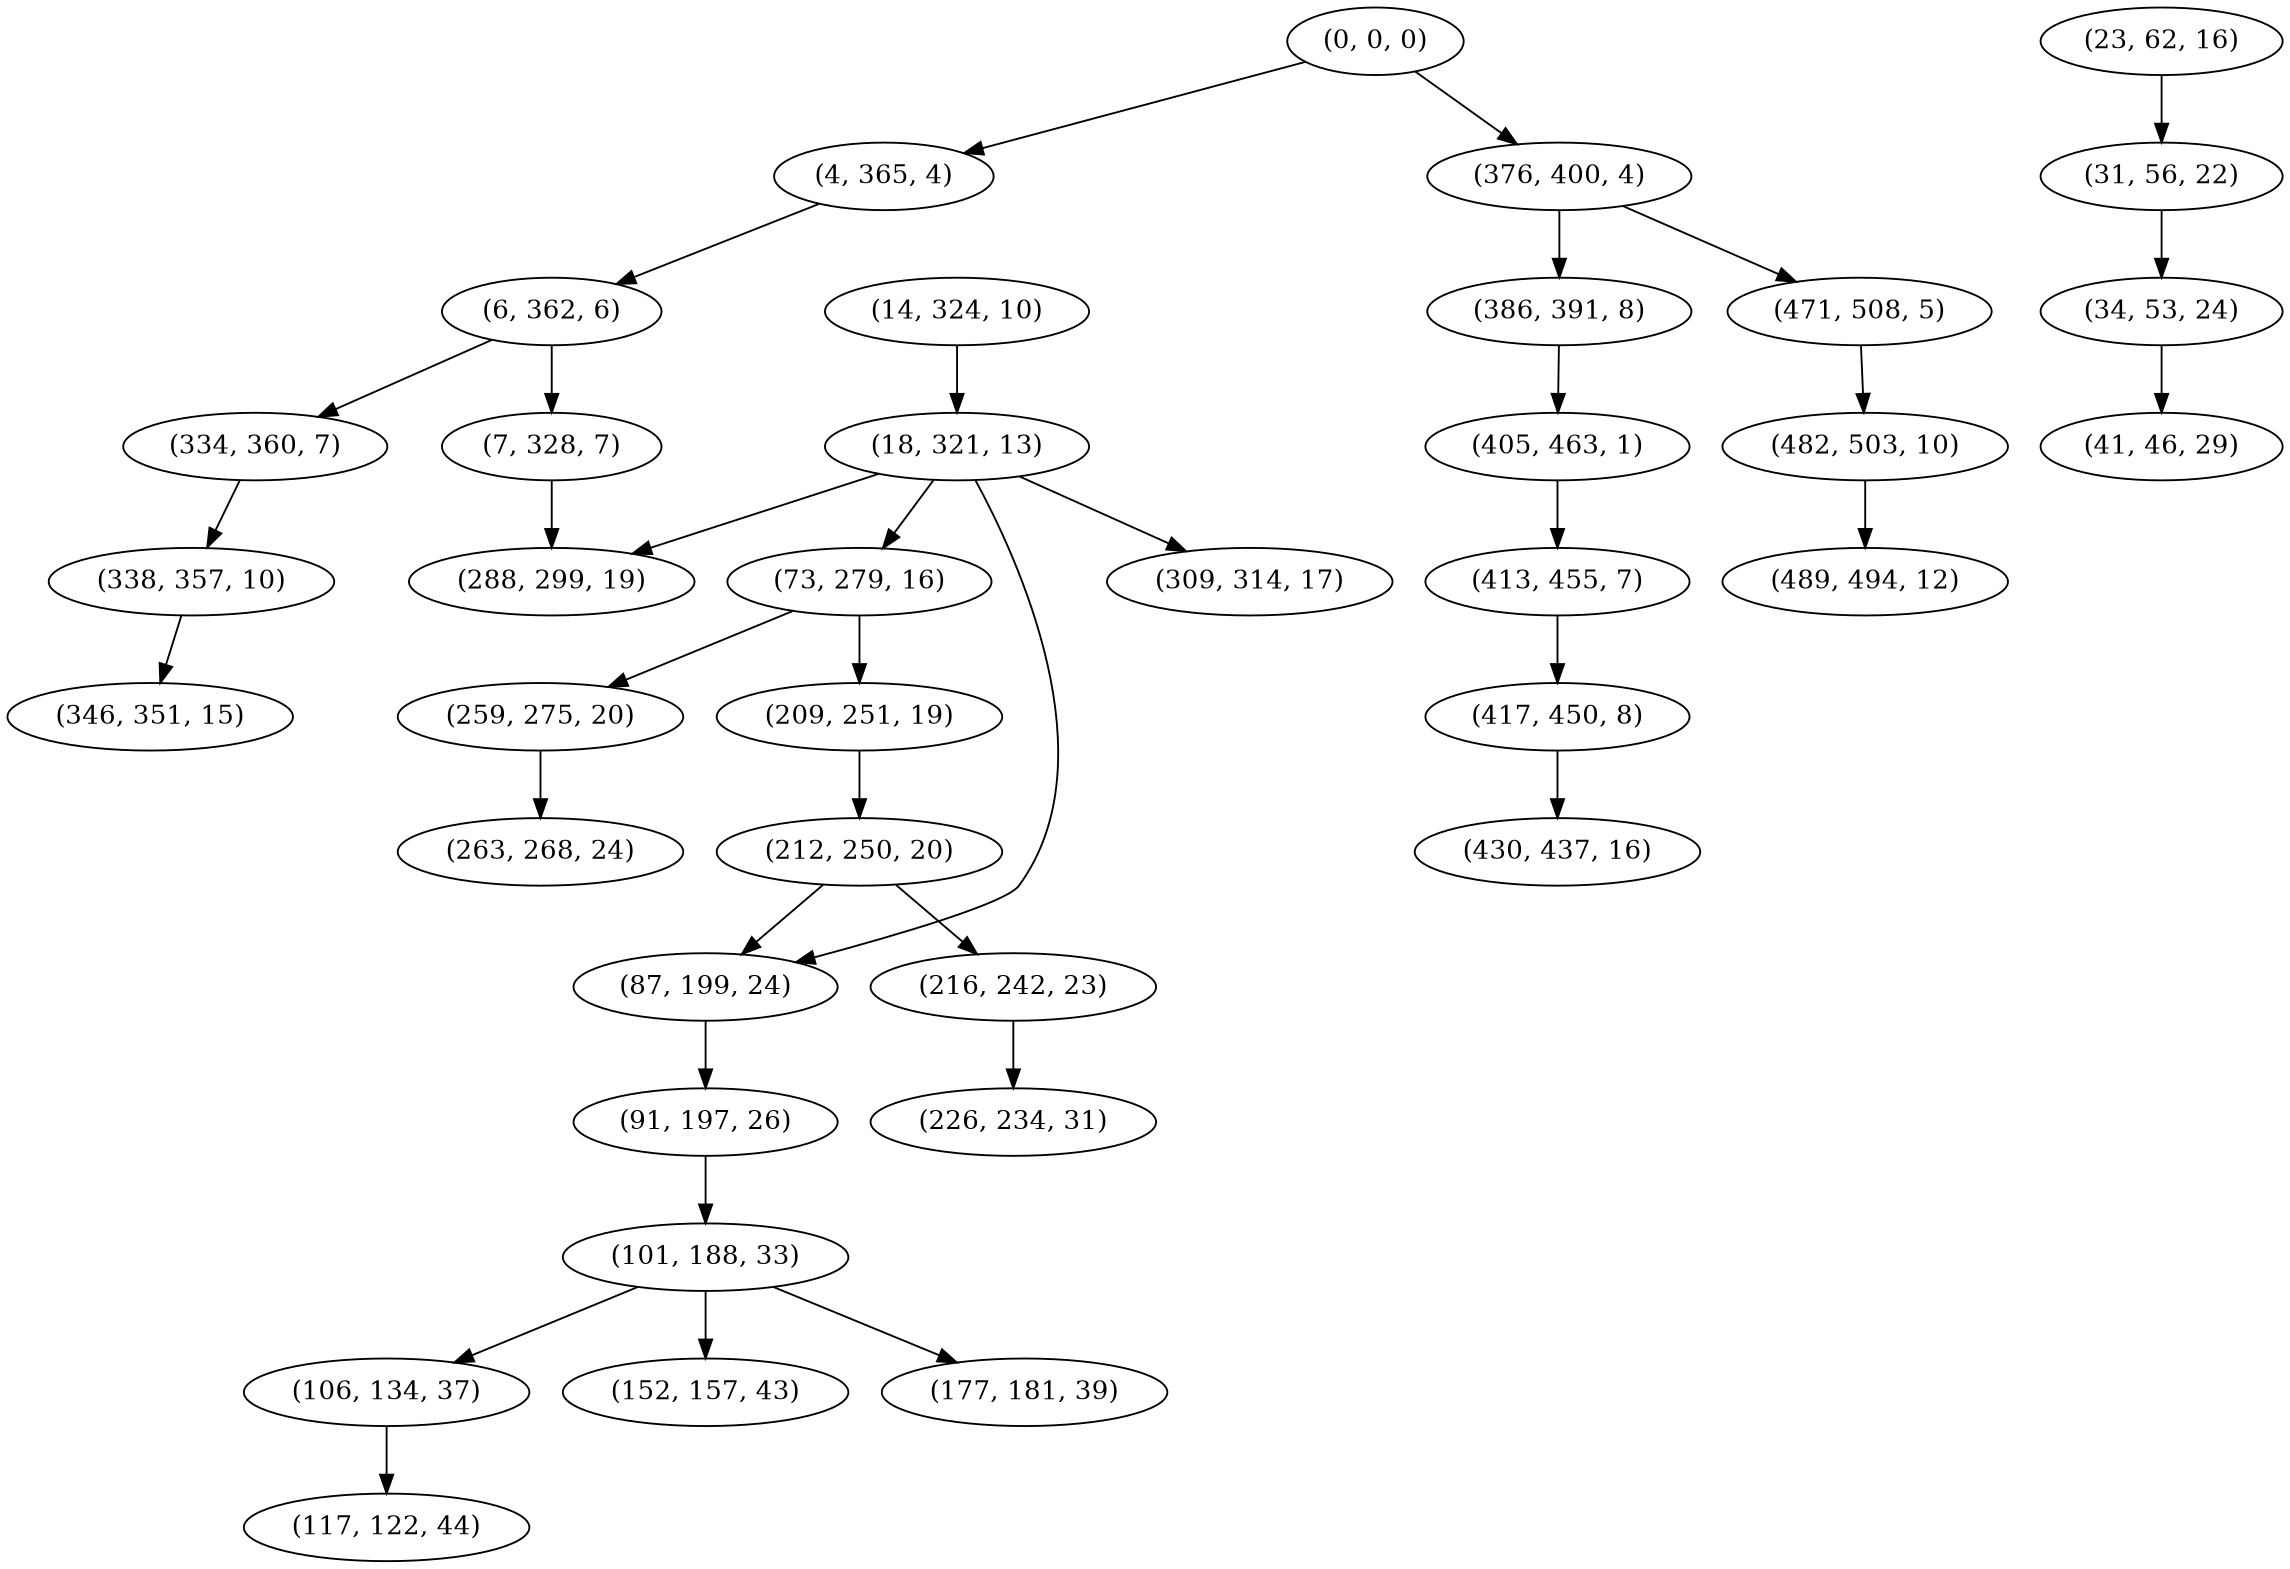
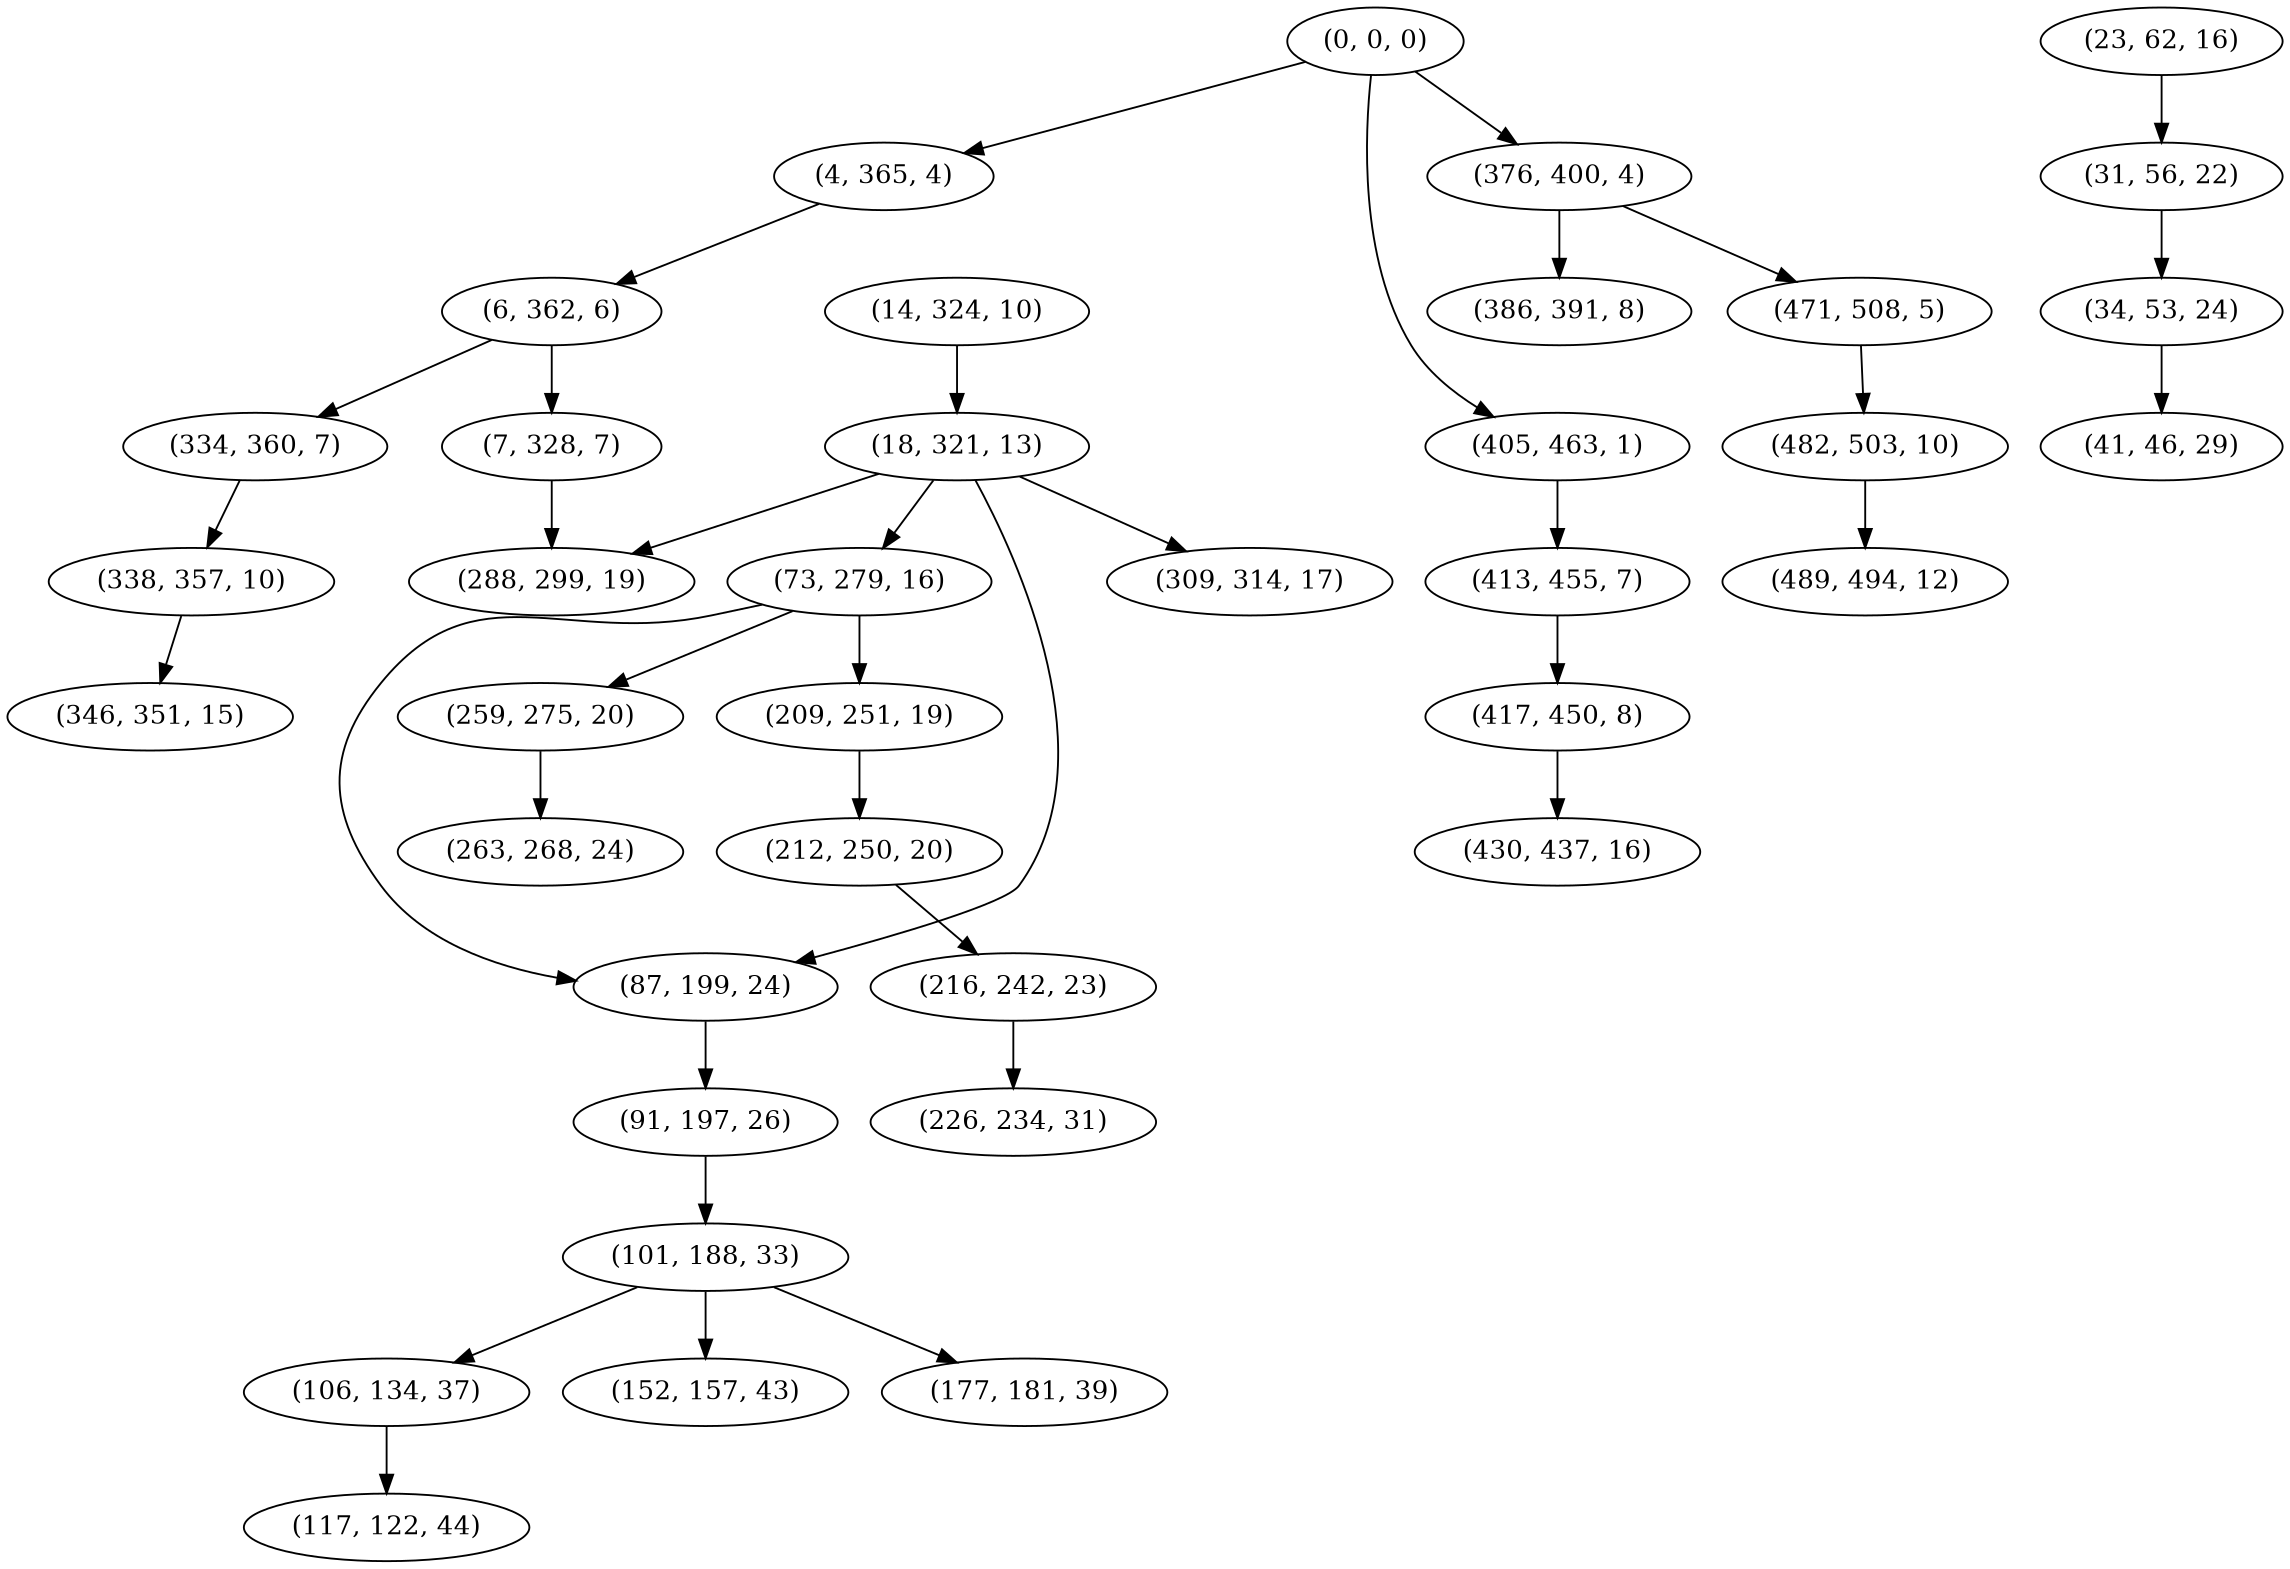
  digraph {
    "(0, 0, 0)"
    "(4, 365, 4)"
    "(376, 400, 4)"
    "(405, 463, 1)"
    "(6, 362, 6)"
    "(471, 508, 5)"
    "(386, 391, 8)"
    "(413, 455, 7)"
    "(482, 503, 10)"
    "(7, 328, 7)"
    "(334, 360, 7)"
    "(288, 299, 19)"
    "(338, 357, 10)"
    "(14, 324, 10)"
    "(18, 321, 13)"
    "(73, 279, 16)"
    "(309, 314, 17)"
    "(87, 199, 24)"
    "(23, 62, 16)"
    "(31, 56, 22)"
    "(209, 251, 19)"
    "(259, 275, 20)"
    "(34, 53, 24)"
    "(41, 46, 29)"
    "(91, 197, 26)"
    "(212, 250, 20)"
    "(263, 268, 24)"
    "(101, 188, 33)"
    "(106, 134, 37)"
    "(152, 157, 43)"
    "(177, 181, 39)"
    "(117, 122, 44)"
    "(216, 242, 23)"
    "(226, 234, 31)"
    "(346, 351, 15)"
    "(417, 450, 8)"
    "(430, 437, 16)"
    "(489, 494, 12)"
    "(0, 0, 0)" -> "(4, 365, 4)"
    "(0, 0, 0)" -> "(376, 400, 4)"
-   "(386, 391, 8)" -> "(405, 463, 1)"
+   "(0, 0, 0)" -> "(405, 463, 1)"
    "(4, 365, 4)" -> "(6, 362, 6)"
    "(376, 400, 4)" -> "(471, 508, 5)"
    "(376, 400, 4)" -> "(386, 391, 8)"
    "(405, 463, 1)" -> "(413, 455, 7)"
    "(6, 362, 6)" -> "(7, 328, 7)"
    "(6, 362, 6)" -> "(334, 360, 7)"
    "(471, 508, 5)" -> "(482, 503, 10)"
    "(413, 455, 7)" -> "(417, 450, 8)"
    "(482, 503, 10)" -> "(489, 494, 12)"
    "(7, 328, 7)" -> "(288, 299, 19)"
    "(334, 360, 7)" -> "(338, 357, 10)"
    "(338, 357, 10)" -> "(346, 351, 15)"
    "(14, 324, 10)" -> "(18, 321, 13)"
    "(18, 321, 13)" -> "(288, 299, 19)"
    "(18, 321, 13)" -> "(73, 279, 16)"
    "(18, 321, 13)" -> "(309, 314, 17)"
    "(18, 321, 13)" -> "(87, 199, 24)"
-   "(212, 250, 20)" -> "(87, 199, 24)"
+   "(73, 279, 16)" -> "(87, 199, 24)"
    "(73, 279, 16)" -> "(209, 251, 19)"
    "(73, 279, 16)" -> "(259, 275, 20)"
    "(87, 199, 24)" -> "(91, 197, 26)"
    "(23, 62, 16)" -> "(31, 56, 22)"
    "(31, 56, 22)" -> "(34, 53, 24)"
    "(209, 251, 19)" -> "(212, 250, 20)"
    "(259, 275, 20)" -> "(263, 268, 24)"
    "(34, 53, 24)" -> "(41, 46, 29)"
    "(91, 197, 26)" -> "(101, 188, 33)"
    "(212, 250, 20)" -> "(216, 242, 23)"
    "(101, 188, 33)" -> "(106, 134, 37)"
    "(101, 188, 33)" -> "(152, 157, 43)"
    "(101, 188, 33)" -> "(177, 181, 39)"
    "(106, 134, 37)" -> "(117, 122, 44)"
    "(216, 242, 23)" -> "(226, 234, 31)"
    "(417, 450, 8)" -> "(430, 437, 16)"
  }
